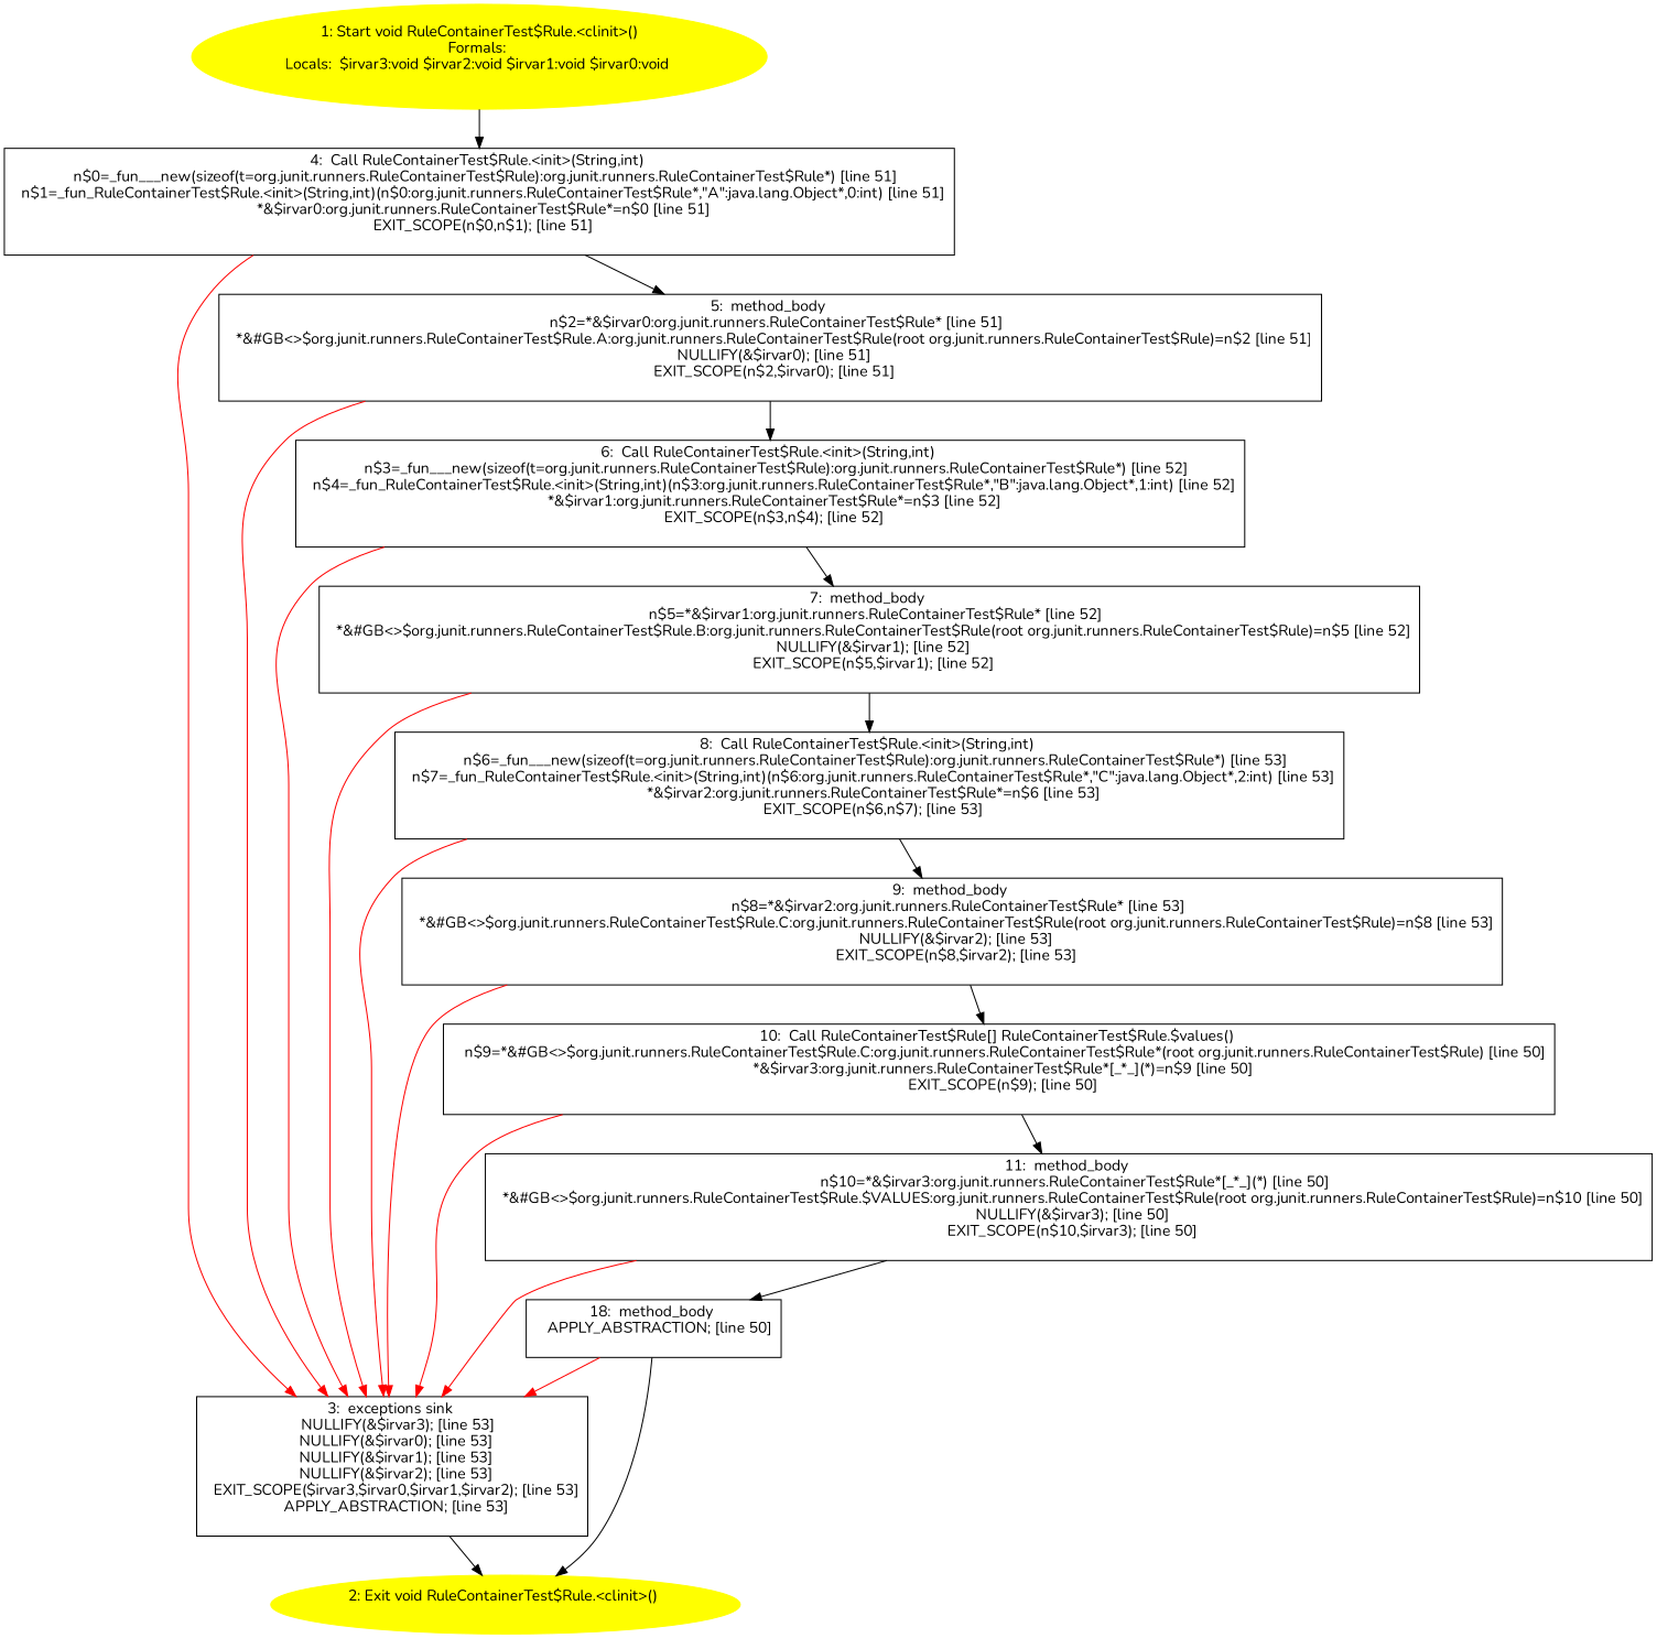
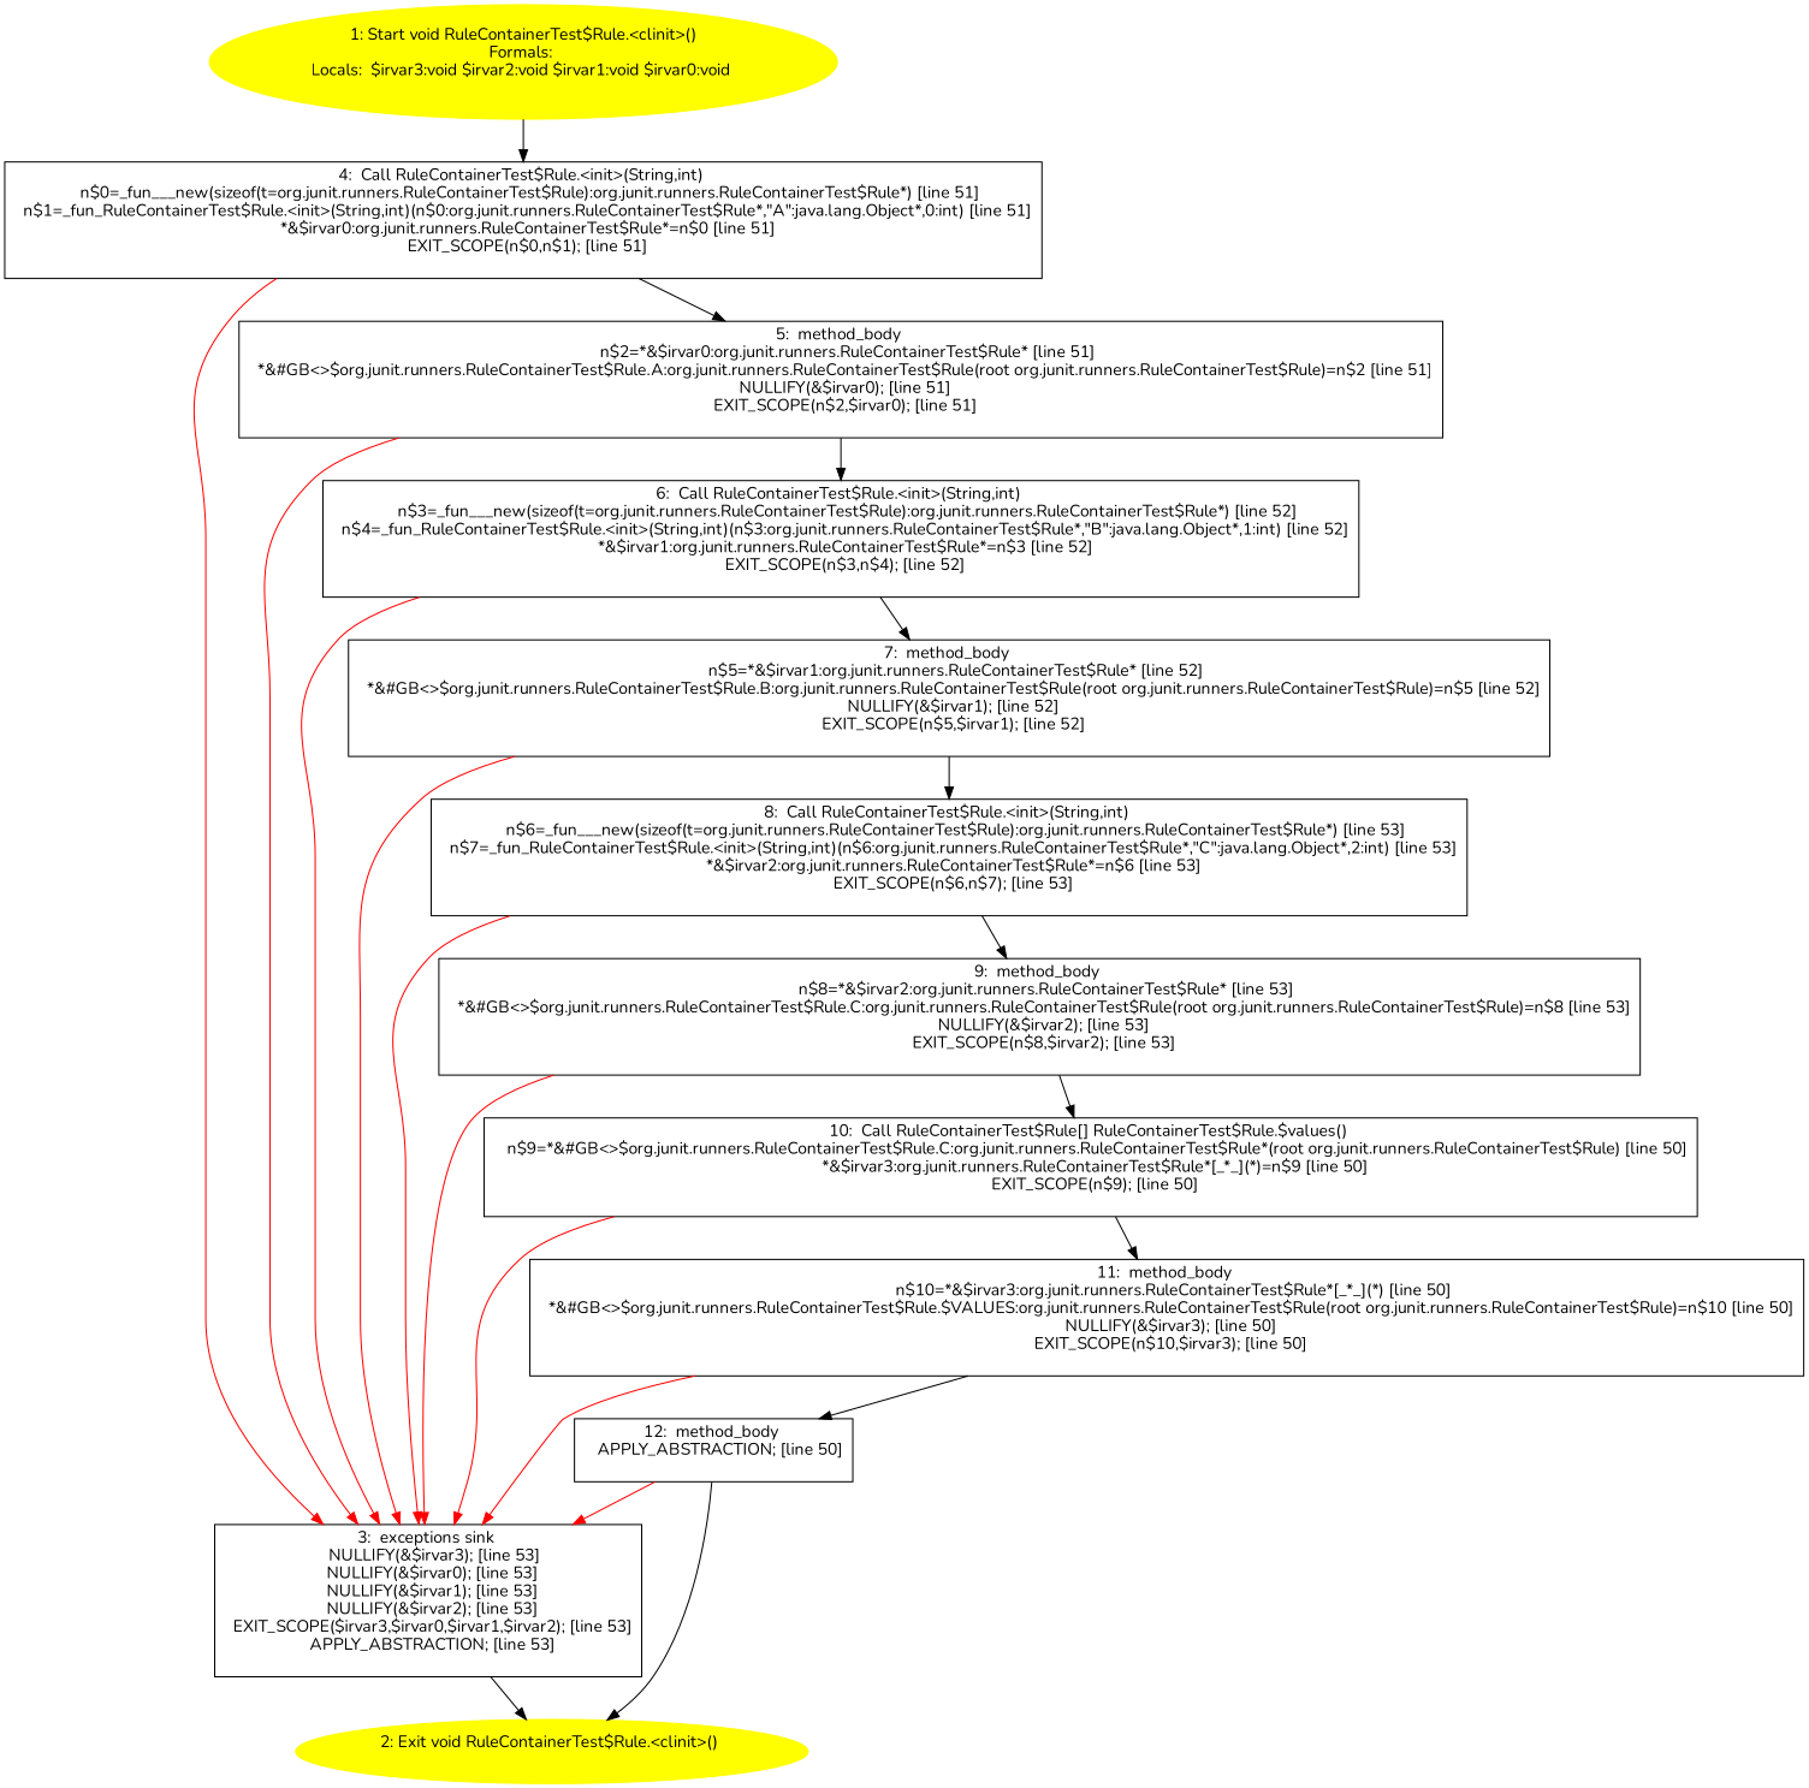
  digraph {
    fontname=Nunito
    node [fontname=Nunito shape=box]
    edge [fontname=Nunito]
    n1 [color=yellow label="1: Start void RuleContainerTest$Rule.<clinit>()\nFormals: \nLocals:  $irvar3:void $irvar2:void $irvar1:void $irvar0:void \n  " style=filled shape=""]
    n2 [label="4:  Call RuleContainerTest$Rule.<init>(String,int) \n   n$0=_fun___new(sizeof(t=org.junit.runners.RuleContainerTest$Rule):org.junit.runners.RuleContainerTest$Rule*) [line 51]\n  n$1=_fun_RuleContainerTest$Rule.<init>(String,int)(n$0:org.junit.runners.RuleContainerTest$Rule*,\"A\":java.lang.Object*,0:int) [line 51]\n  *&$irvar0:org.junit.runners.RuleContainerTest$Rule*=n$0 [line 51]\n  EXIT_SCOPE(n$0,n$1); [line 51]\n "]
    n3 [label="3:  exceptions sink \n   NULLIFY(&$irvar3); [line 53]\n  NULLIFY(&$irvar0); [line 53]\n  NULLIFY(&$irvar1); [line 53]\n  NULLIFY(&$irvar2); [line 53]\n  EXIT_SCOPE($irvar3,$irvar0,$irvar1,$irvar2); [line 53]\n  APPLY_ABSTRACTION; [line 53]\n "]
    n4 [label="5:  method_body \n   n$2=*&$irvar0:org.junit.runners.RuleContainerTest$Rule* [line 51]\n  *&#GB<>$org.junit.runners.RuleContainerTest$Rule.A:org.junit.runners.RuleContainerTest$Rule(root org.junit.runners.RuleContainerTest$Rule)=n$2 [line 51]\n  NULLIFY(&$irvar0); [line 51]\n  EXIT_SCOPE(n$2,$irvar0); [line 51]\n "]
    n5 [color=yellow label="2: Exit void RuleContainerTest$Rule.<clinit>() \n  " style=filled shape=""]
    n6 [label="6:  Call RuleContainerTest$Rule.<init>(String,int) \n   n$3=_fun___new(sizeof(t=org.junit.runners.RuleContainerTest$Rule):org.junit.runners.RuleContainerTest$Rule*) [line 52]\n  n$4=_fun_RuleContainerTest$Rule.<init>(String,int)(n$3:org.junit.runners.RuleContainerTest$Rule*,\"B\":java.lang.Object*,1:int) [line 52]\n  *&$irvar1:org.junit.runners.RuleContainerTest$Rule*=n$3 [line 52]\n  EXIT_SCOPE(n$3,n$4); [line 52]\n "]
    n7 [label="7:  method_body \n   n$5=*&$irvar1:org.junit.runners.RuleContainerTest$Rule* [line 52]\n  *&#GB<>$org.junit.runners.RuleContainerTest$Rule.B:org.junit.runners.RuleContainerTest$Rule(root org.junit.runners.RuleContainerTest$Rule)=n$5 [line 52]\n  NULLIFY(&$irvar1); [line 52]\n  EXIT_SCOPE(n$5,$irvar1); [line 52]\n "]
    n8 [label="8:  Call RuleContainerTest$Rule.<init>(String,int) \n   n$6=_fun___new(sizeof(t=org.junit.runners.RuleContainerTest$Rule):org.junit.runners.RuleContainerTest$Rule*) [line 53]\n  n$7=_fun_RuleContainerTest$Rule.<init>(String,int)(n$6:org.junit.runners.RuleContainerTest$Rule*,\"C\":java.lang.Object*,2:int) [line 53]\n  *&$irvar2:org.junit.runners.RuleContainerTest$Rule*=n$6 [line 53]\n  EXIT_SCOPE(n$6,n$7); [line 53]\n "]
    n9 [label="9:  method_body \n   n$8=*&$irvar2:org.junit.runners.RuleContainerTest$Rule* [line 53]\n  *&#GB<>$org.junit.runners.RuleContainerTest$Rule.C:org.junit.runners.RuleContainerTest$Rule(root org.junit.runners.RuleContainerTest$Rule)=n$8 [line 53]\n  NULLIFY(&$irvar2); [line 53]\n  EXIT_SCOPE(n$8,$irvar2); [line 53]\n "]
    n10 [label="10:  Call RuleContainerTest$Rule[] RuleContainerTest$Rule.$values() \n   n$9=*&#GB<>$org.junit.runners.RuleContainerTest$Rule.C:org.junit.runners.RuleContainerTest$Rule*(root org.junit.runners.RuleContainerTest$Rule) [line 50]\n  *&$irvar3:org.junit.runners.RuleContainerTest$Rule*[_*_](*)=n$9 [line 50]\n  EXIT_SCOPE(n$9); [line 50]\n "]
    n11 [label="11:  method_body \n   n$10=*&$irvar3:org.junit.runners.RuleContainerTest$Rule*[_*_](*) [line 50]\n  *&#GB<>$org.junit.runners.RuleContainerTest$Rule.$VALUES:org.junit.runners.RuleContainerTest$Rule(root org.junit.runners.RuleContainerTest$Rule)=n$10 [line 50]\n  NULLIFY(&$irvar3); [line 50]\n  EXIT_SCOPE(n$10,$irvar3); [line 50]\n "]
-   n12 [label="18:  method_body \n   APPLY_ABSTRACTION; [line 50]\n "]
+   n12 [label="12:  method_body \n   APPLY_ABSTRACTION; [line 50]\n "]
    n1 -> n2
    n2 -> n3 [color=red]
    n2 -> n4
    n3 -> n5
    n4 -> n3 [color=red]
    n4 -> n6
    n6 -> n3 [color=red]
    n6 -> n7
    n7 -> n3 [color=red]
    n7 -> n8
    n8 -> n3 [color=red]
    n8 -> n9
    n9 -> n3 [color=red]
    n9 -> n10
    n10 -> n3 [color=red]
    n10 -> n11
    n11 -> n3 [color=red]
    n11 -> n12
    n12 -> n3 [color=red]
    n12 -> n5
  }
